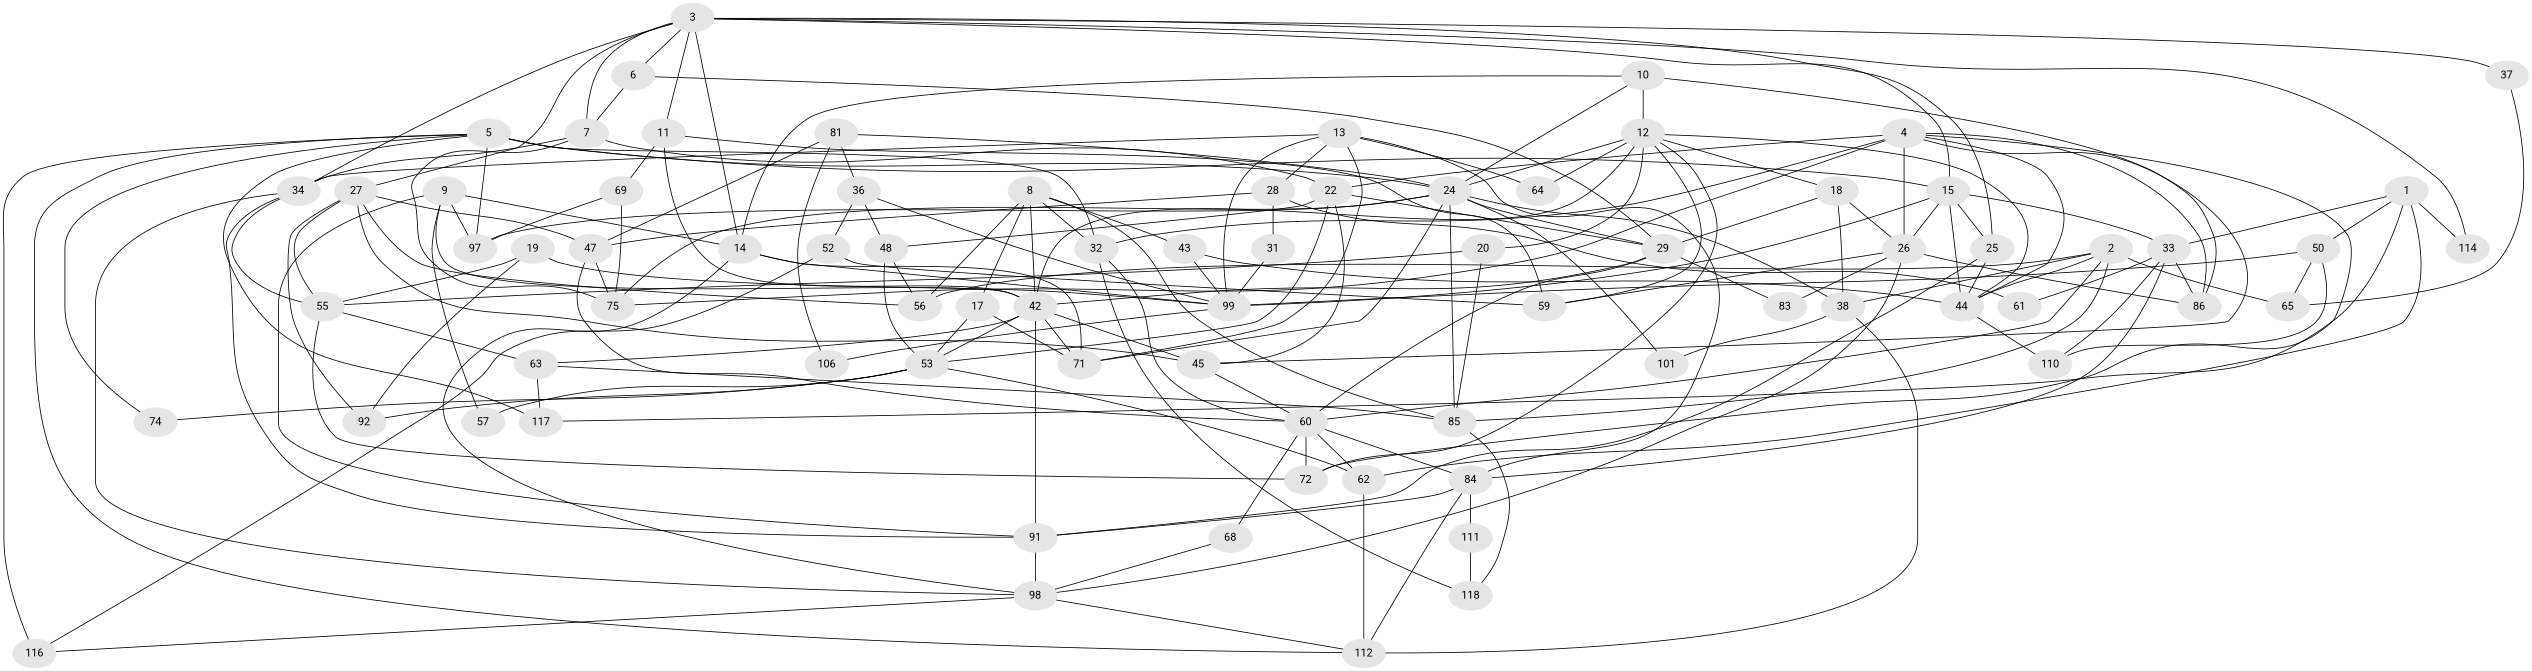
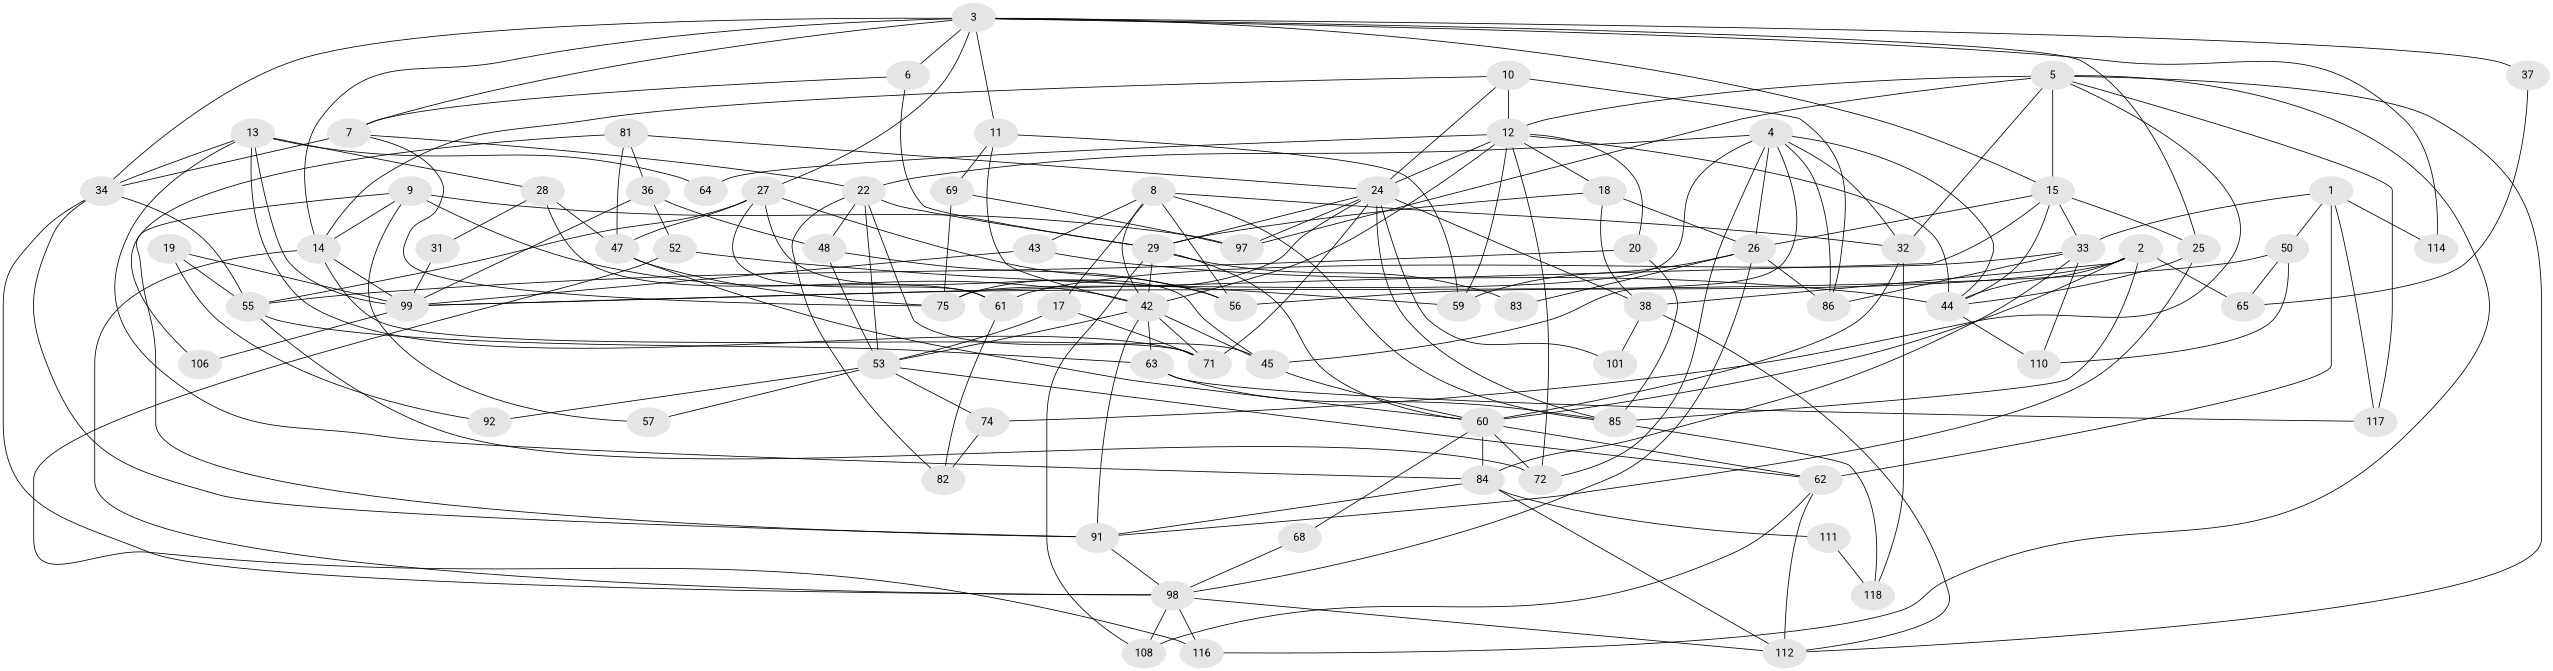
  graph {
    fontname=Roboto
    node [color=gray90 fontname=Roboto style=filled]
    edge [fontname=Roboto]
    33 [super="+87"]
    86
    84 [super="+90"]
    61 [super="+105"]
    110
    1
    50
    62 [super="+95"]
    114
    117
    65
    99 [super="+107"]
    112
+   108
    2 [super="+46"]
    38 [super="+67"]
    44 [super="+58"]
    56
    60 [super="+80"]
    85 [super="+89"]
    101
    72
    68
    118
    3 [super="+40"]
    6
    7
    11 [super="+103"]
    14 [super="+35"]
    15 [super="+23"]
    25 [super="+66"]
    27 [super="+78"]
    34 [super="+54"]
    37
    29 [super="+73"]
    22 [super="+49"]
    75 [super="+104"]
    42 [super="+96"]
    59 [super="+70"]
    69
    71 [super="+88"]
    98 [super="+115"]
    26 [super="+39"]
    91 [super="+102"]
    45 [super="+51"]
    55 [super="+76"]
    92
    47
    4 [super="+93"]
    32
    53 [super="+79"]
    48 [super="+81"]
+   82
    83
    5 [super="+113"]
    12 [super="+119"]
    74
    97
    116
    24 [super="+77"]
    18
    20
    64
    8 [super="+30"]
    17 [super="+41"]
    43
    63
    9 [super="+94"]
    57
    10 [super="+120"]
    13 [super="+16"]
    28
    31
    111
    106
    19
    n77 [label=81]
    36 [super="+109"]
    52
    33 -- 86
    33 -- 84
    33 -- 61 [weight=2]
    33 -- 110
    84 -- 112
    84 -- 91
    84 -- 111
+   61 -- 82
    1 -- 33
    1 -- 50
    1 -- 62
    1 -- 114
    1 -- 117
    50 -- 110
    50 -- 65
    50 -- 99
    62 -- 112
+   62 -- 108
    99 -- 106
    2 -- 65
    2 -- 38
    2 -- 44
    2 -- 56
    2 -- 60
    2 -- 85
    38 -- 112
    38 -- 101
    44 -- 110
    60 -- 84
    60 -- 62
    60 -- 72
    60 -- 68
    85 -- 118
    68 -- 98
    3 -- 114
    3 -- 6
    3 -- 7
    3 -- 11
    3 -- 14
    3 -- 15
    3 -- 25
    3 -- 27
    3 -- 34
    3 -- 37
    6 -- 7
    6 -- 29
    7 -- 34 [weight=2]
    7 -- 22
    7 -- 75
    11 -- 42
    11 -- 59
    11 -- 69
    14 -- 99
    14 -- 71
    14 -- 98
    15 -- 33
    15 -- 99
    15 -- 44
    15 -- 25
    15 -- 26
    25 -- 44 [weight=2]
    25 -- 91
    27 -- 56
    27 -- 45
    27 -- 55
-   27 -- 92
+   27 -- 61
    27 -- 47
    34 -- 98
    34 -- 91
    34 -- 55
    37 -- 65
+   29 -- 108
    29 -- 60
    29 -- 42
    29 -- 83
    22 -- 29
    22 -- 45
    22 -- 53
    22 -- 48
+   22 -- 82
    42 -- 71
    42 -- 91
    42 -- 45
    42 -- 53
    42 -- 63
    69 -- 75
    69 -- 97
    98 -- 112
+   98 -- 108
    98 -- 116
    26 -- 86
    26 -- 59
    26 -- 98
    26 -- 83
    91 -- 98
    45 -- 60
    55 -- 72
    55 -- 63
    47 -- 60
    47 -- 75
    4 -- 86
    4 -- 44
    4 -- 72
    4 -- 22
    4 -- 75
    4 -- 26
    4 -- 45
    4 -- 32
    32 -- 60
    32 -- 118
    53 -- 62
    53 -- 92
    53 -- 74
    53 -- 57
    48 -- 56
    48 -- 53
    5 -- 117
    5 -- 112
    5 -- 15
    5 -- 32
-   5 -- 24
+   5 -- 12
    5 -- 74
    5 -- 97 [weight=2]
    5 -- 116
    12 -- 44
    12 -- 72
    12 -- 42
    12 -- 59
    12 -- 24
    12 -- 18
    12 -- 20
    12 -- 64
+   74 -- 82
    24 -- 38 [weight=2]
    24 -- 85
    24 -- 101
    24 -- 29
    24 -- 75
    24 -- 71
    24 -- 97
    18 -- 38
    18 -- 29
    18 -- 26
    20 -- 85
    20 -- 55
    8 -- 56
    8 -- 85
    8 -- 42
    8 -- 32
    8 -- 17
    8 -- 43
    17 -- 71
    17 -- 53
    43 -- 99
    43 -- 44
    63 -- 117
    63 -- 85
    9 -- 14
    9 -- 42
    9 -- 91
    9 -- 97
    9 -- 57
    10 -- 86
    10 -- 14
    10 -- 12 [weight=2]
    10 -- 24
    13 -- 84
    13 -- 99
    13 -- 34
    13 -- 71
    13 -- 64
    13 -- 28
    28 -- 61 [weight=2]
    28 -- 47
    28 -- 31
    31 -- 99
    111 -- 118
    19 -- 99
    19 -- 55
    19 -- 92
    n77 -- 47
    n77 -- 24
    n77 -- 106
    n77 -- 36
    36 -- 99
    36 -- 48
    36 -- 52
    52 -- 59
    52 -- 116
  }
